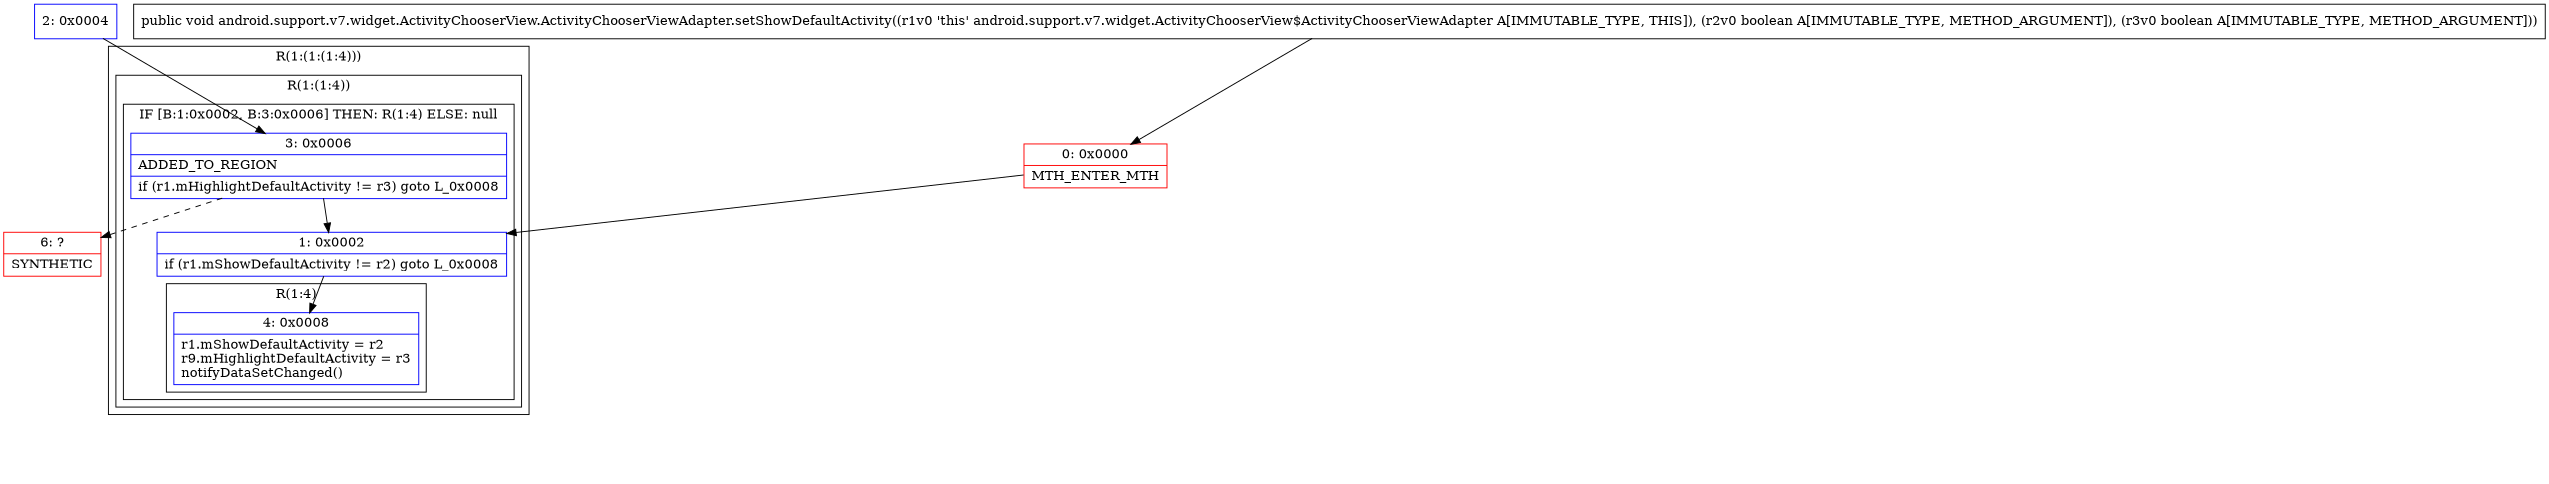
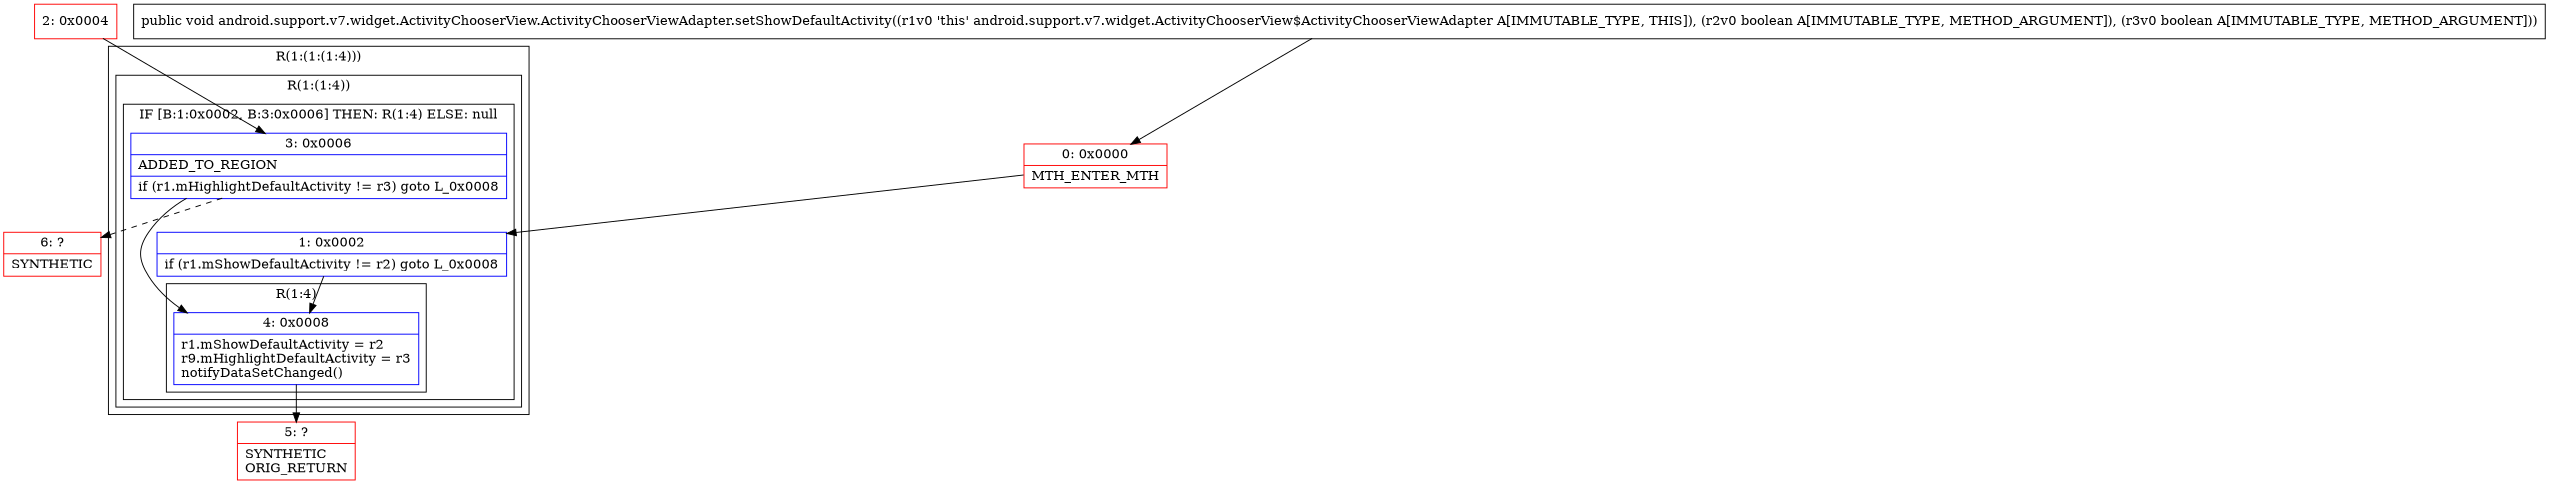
  digraph {
    fontname="DejaVu Serif"
    node [color=red fontname="DejaVu Serif" shape=record]
    edge [fontname="DejaVu Serif"]
    n1 [color=blue label="{4\:\ 0x0008|r1.mShowDefaultActivity = r2\lr9.mHighlightDefaultActivity = r3\lnotifyDataSetChanged()\l}"]
    n2 [color=blue label="{1\:\ 0x0002|if (r1.mShowDefaultActivity != r2) goto L_0x0008\l}"]
    n3 [color=blue label="{3\:\ 0x0006|ADDED_TO_REGION\l|if (r1.mHighlightDefaultActivity != r3) goto L_0x0008\l}"]
+   n4 [label="{5\:\ ?|SYNTHETIC\lORIG_RETURN\l}"]
    n5 [label="{6\:\ ?|SYNTHETIC\l}"]
-   n6 [color=blue label="{2\:\ 0x0004}"]
+   n6 [label="{2\:\ 0x0004}"]
    n7 [label="{0\:\ 0x0000|MTH_ENTER_MTH\l}"]
    n8 [label="{public void android.support.v7.widget.ActivityChooserView.ActivityChooserViewAdapter.setShowDefaultActivity((r1v0 'this' android.support.v7.widget.ActivityChooserView$ActivityChooserViewAdapter A[IMMUTABLE_TYPE, THIS]), (r2v0 boolean A[IMMUTABLE_TYPE, METHOD_ARGUMENT]), (r3v0 boolean A[IMMUTABLE_TYPE, METHOD_ARGUMENT])) }" color=""]
    subgraph cluster_1 {
      label="R(1:(1:(1:4)))"
      subgraph cluster_2 {
        label="R(1:(1:4))"
        subgraph cluster_3 {
          label="IF [B:1:0x0002, B:3:0x0006] THEN: R(1:4) ELSE: null"
          n2
          n3
          subgraph cluster_4 {
            label="R(1:4)"
            n1
          }
        }
      }
    }
+   n1 -> n4
    n2 -> n1
-   n3 -> n2
+   n3 -> n1
    n3 -> n5 [style=dashed]
    n6 -> n3
    n7 -> n2
    n8 -> n7
  }
